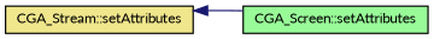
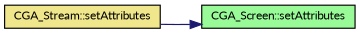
  digraph {
    rankdir=LR
    fontname=Lato
    node [color=black fontname=Lato fontsize=10 shape=record style=filled]
    n1 [fillcolor=khaki fontcolor=black height=0.2 label="CGA_Stream::setAttributes" width=0.4]
    n2 [height=0.2 label="CGA_Screen::setAttributes" width=0.4 fillcolor=palegreen]
-   n2 -> n1 [color=midnightblue fontname=Lato fontsize=10 labelfontname=FreeSans labelfontsize=10 style=solid]
+   n1 -> n2 [color=midnightblue fontname=Lato fontsize=10 labelfontname=FreeSans labelfontsize=10 style=solid]
  }
